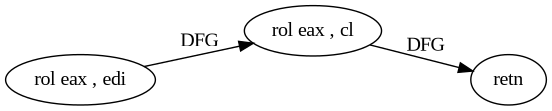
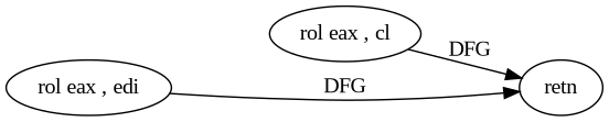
  digraph {
    fontname="Liberation Serif"
    rankdir=LR
    node [fontname="Liberation Serif"]
    edge [fontname="Liberation Serif"]
    n1 [label="rol eax , edi"]
    n2 [label="rol eax , cl"]
    n3 [label=retn]
-   n1 -> n2 [label=DFG]
+   n1 -> n3 [label=DFG]
    n2 -> n3 [label=DFG]
  }
